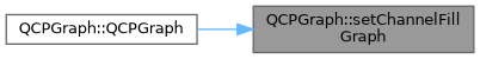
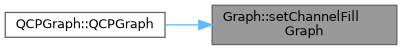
  digraph {
    rankdir=RL
    fontname="DejaVu Sans"
    node [fontname="DejaVu Sans" fontsize=10 shape=box style=filled]
-   n1 [color=gray40 fillcolor=grey60 fontcolor=black height=0.2 label="QCPGraph::setChannelFill\lGraph" width=0.4]
+   n1 [color=gray40 fillcolor=grey60 fontcolor=black height=0.2 label="Graph::setChannelFill\lGraph" width=0.4]
    n2 [color=grey40 fillcolor=white height=0.2 label="QCPGraph::QCPGraph" width=0.4]
    n1 -> n2 [color=steelblue1 dir=back fontname="DejaVu Sans" fontsize=10 labelfontname=Helvetica labelfontsize=10 style=solid]
  }
